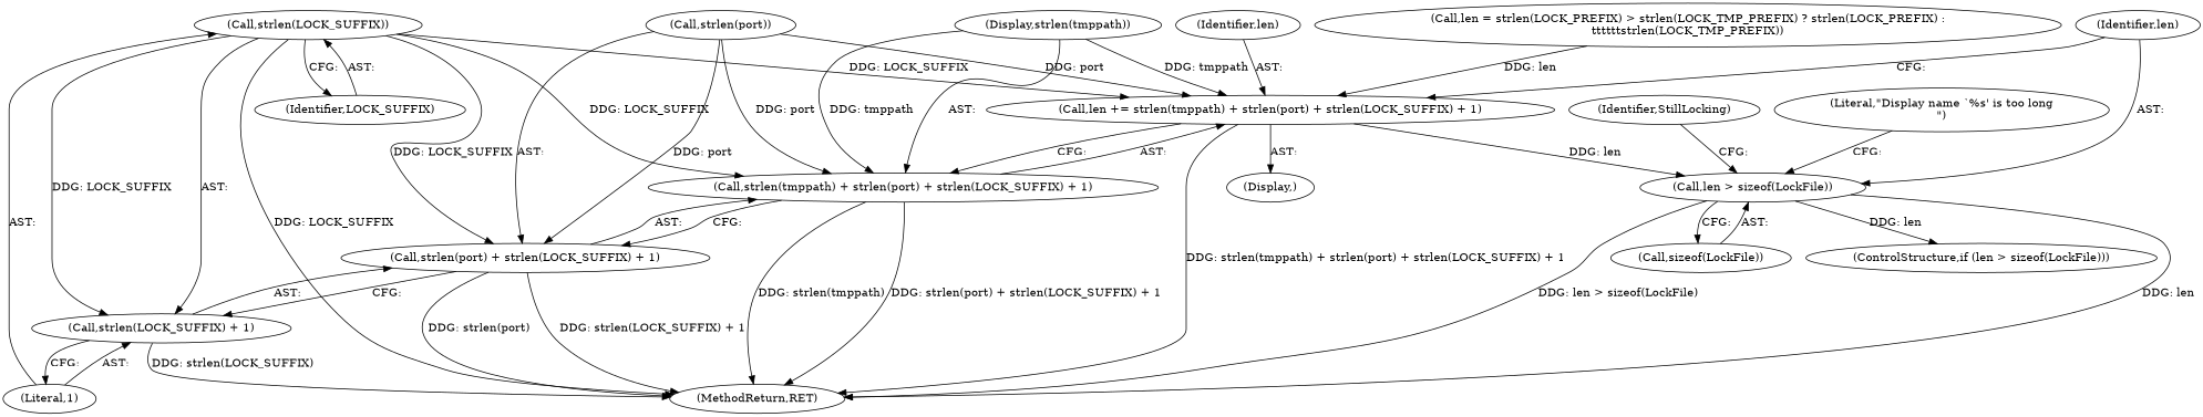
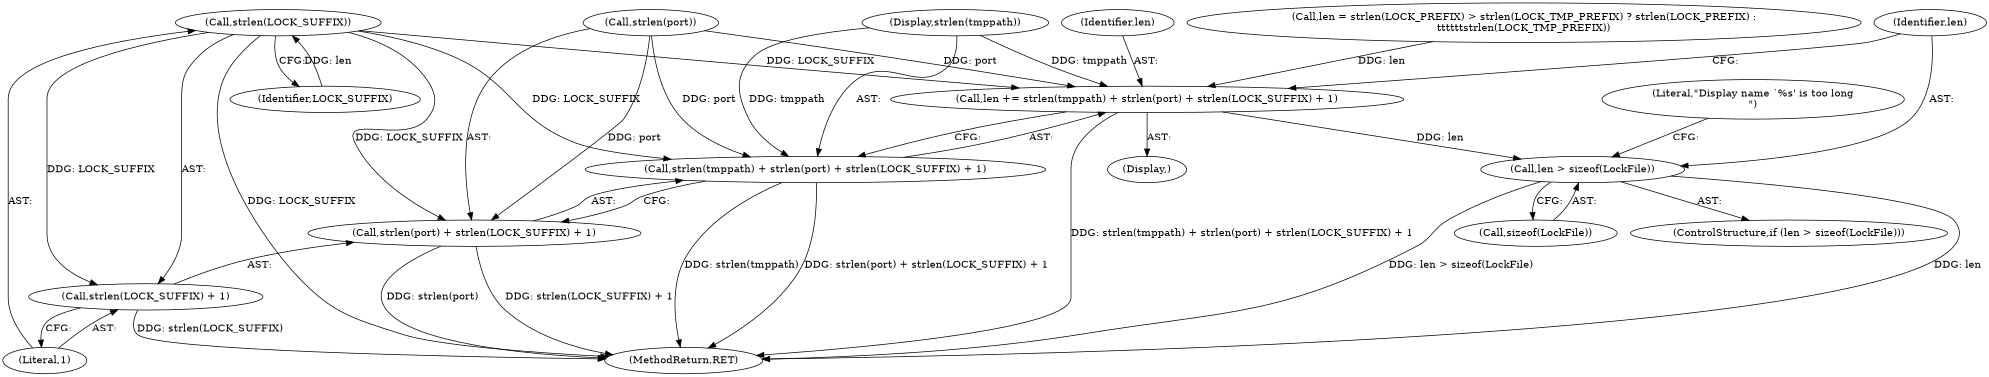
  digraph {
    n1 [label="(Call,strlen(LOCK_SUFFIX))"]
    n2 [label="(Call,len += strlen(tmppath) + strlen(port) + strlen(LOCK_SUFFIX) + 1)"]
    n3 [label="(Call,strlen(tmppath) + strlen(port) + strlen(LOCK_SUFFIX) + 1)"]
    n4 [label="(Call,strlen(port) + strlen(LOCK_SUFFIX) + 1)"]
    n5 [label="(Call,strlen(LOCK_SUFFIX) + 1)"]
    n6 [label="(MethodReturn,RET)"]
    n7 [label="(Identifier,LOCK_SUFFIX)"]
    n8 [label="(Call,len > sizeof(LockFile))"]
    n9 [label="(Display,)"]
    n10 [label="(Literal,1)"]
    n11 [label="(ControlStructure,if (len > sizeof(LockFile)))"]
    n12 [label="(Call,sizeof(LockFile))"]
    n13 [label="(Literal,\"Display name `%s' is too long\n\")"]
    n14 [label="(Display,strlen(tmppath))"]
-   n15 [label="(Identifier,StillLocking)"]
    n16 [label="(Identifier,len)"]
    n17 [label="(Call,len = strlen(LOCK_PREFIX) > strlen(LOCK_TMP_PREFIX) ? strlen(LOCK_PREFIX) :\n\t\t\t\t\t\tstrlen(LOCK_TMP_PREFIX))"]
    n18 [label="(Call,strlen(port))"]
    n19 [label="(Identifier,len)"]
    n1 -> n2 [label="DDG: LOCK_SUFFIX"]
    n1 -> n3 [label="DDG: LOCK_SUFFIX"]
    n1 -> n4 [label="DDG: LOCK_SUFFIX"]
    n1 -> n5 [label="AST: "]
    n1 -> n5 [label="DDG: LOCK_SUFFIX"]
    n1 -> n6 [label="DDG: LOCK_SUFFIX"]
    n1 -> n7 [label="CFG: "]
    n2 -> n3 [label="CFG: "]
    n2 -> n6 [label="DDG: strlen(tmppath) + strlen(port) + strlen(LOCK_SUFFIX) + 1"]
    n2 -> n8 [label="DDG: len"]
    n2 -> n9 [label="AST: "]
    n3 -> n2 [label="AST: "]
    n3 -> n4 [label="CFG: "]
    n3 -> n6 [label="DDG: strlen(tmppath)"]
    n3 -> n6 [label="DDG: strlen(port) + strlen(LOCK_SUFFIX) + 1"]
    n4 -> n3 [label="AST: "]
-   n4 -> n5 [label="CFG: "]
    n4 -> n6 [label="DDG: strlen(port)"]
    n4 -> n6 [label="DDG: strlen(LOCK_SUFFIX) + 1"]
    n5 -> n4 [label="AST: "]
    n5 -> n6 [label="DDG: strlen(LOCK_SUFFIX)"]
    n5 -> n10 [label="CFG: "]
-   n7 -> n1 [label="AST: "]
+   n7 -> n1 [label="DDG: len"]
    n8 -> n6 [label="DDG: len"]
    n8 -> n6 [label="DDG: len > sizeof(LockFile)"]
-   n8 -> n11 [label="DDG: len"]
+   n8 -> n11 [label="AST: "]
    n8 -> n12 [label="CFG: "]
    n10 -> n1 [label="AST: "]
    n10 -> n5 [label="AST: "]
    n12 -> n8 [label="AST: "]
    n13 -> n8 [label="CFG: "]
    n14 -> n2 [label="DDG: tmppath"]
    n14 -> n3 [label="AST: "]
    n14 -> n3 [label="DDG: tmppath"]
-   n15 -> n8 [label="CFG: "]
    n16 -> n2 [label="AST: "]
    n17 -> n2 [label="DDG: len"]
    n18 -> n2 [label="DDG: port"]
    n18 -> n3 [label="DDG: port"]
    n18 -> n4 [label="AST: "]
    n18 -> n4 [label="DDG: port"]
    n19 -> n2 [label="CFG: "]
    n19 -> n8 [label="AST: "]
  }
